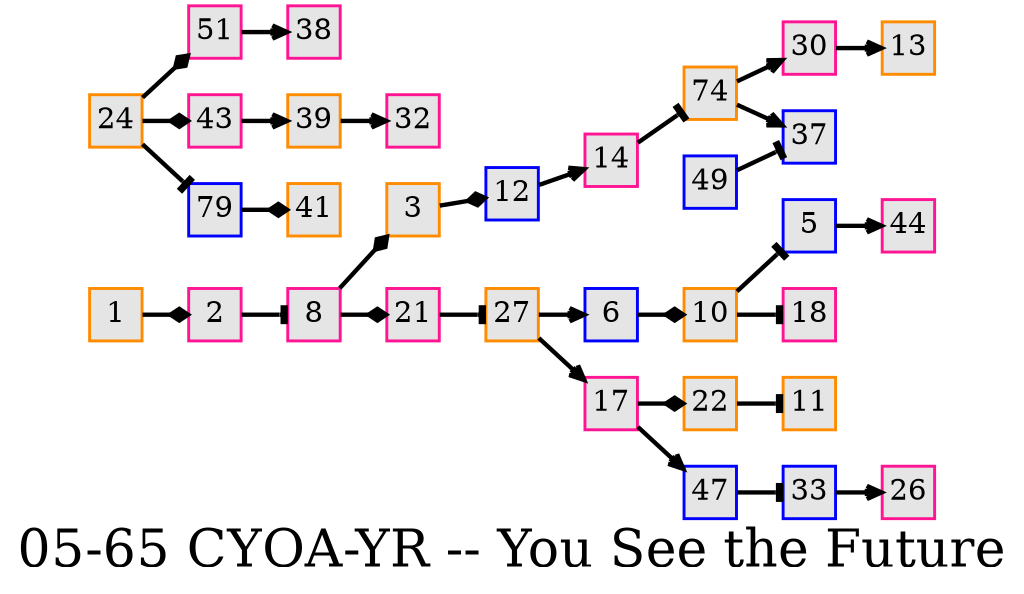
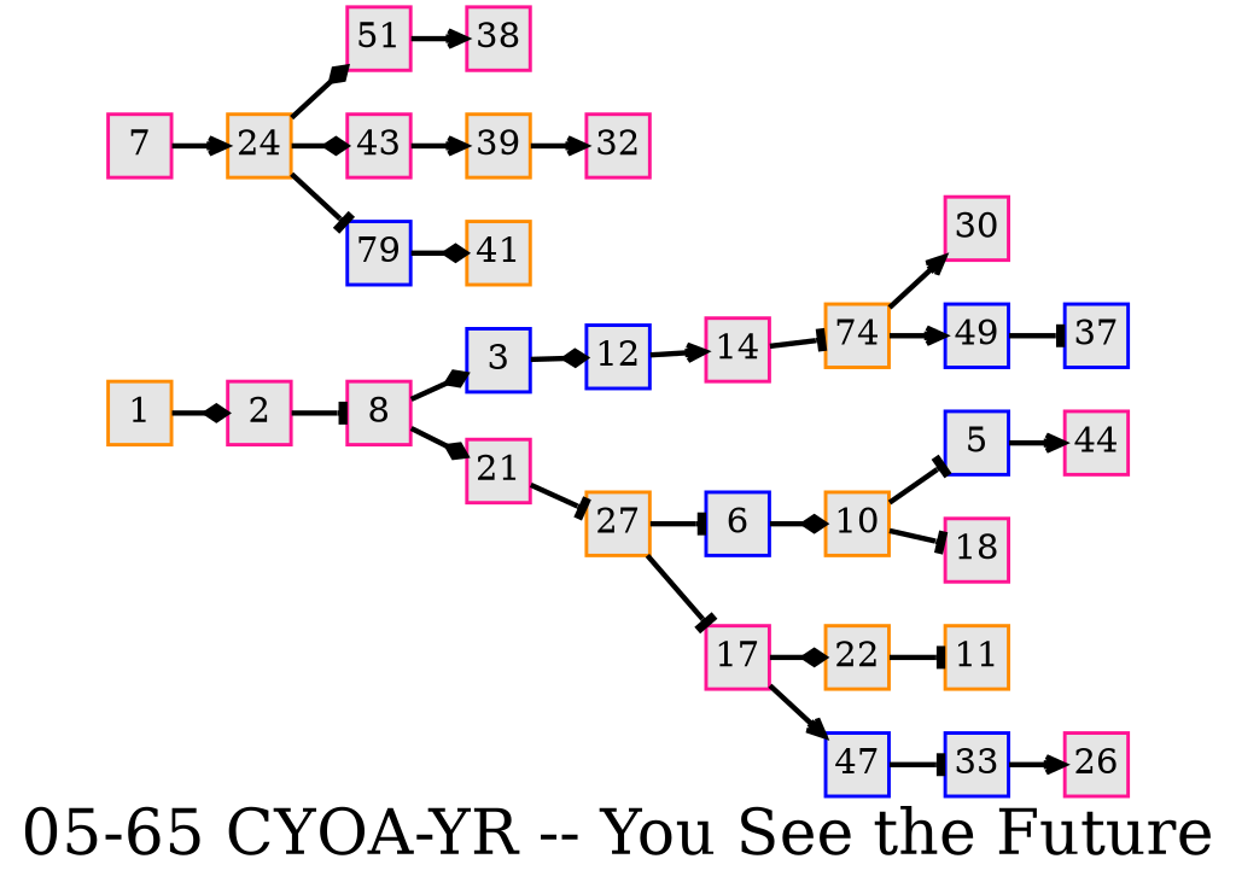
  digraph {
    fontsize=36
    label="05-65 CYOA-YR -- You See the Future"
    nodesep=0.35
    ordering=out
    rankdir=LR
    ranksep=0.45
    node [color=deeppink fillcolor=grey90 fixedsize=true fontsize=20 labelfloat=true margin="0,0" penwidth=2 regular=true shape=rect style=filled]
    edge [arrowhead=tee fontsize=12 labelfloat=true penwidth=3]
    1 [color=darkorange]
    2
    8
-   3 [color=darkorange]
+   3 [color=blue]
    21
    12 [color=blue]
    27 [color=darkorange]
    14
    n9 [color=darkorange label=74]
    5 [color=blue]
    44
    6 [color=blue]
    10 [color=darkorange]
    18
    24 [color=darkorange]
+   7
    51
    43
    n19 [color=blue label=79]
    38
    39 [color=darkorange]
    41 [color=darkorange]
    17
    30
    49 [color=blue]
-   13 [color=darkorange]
    37 [color=blue]
    22 [color=darkorange]
    47 [color=blue]
    11 [color=darkorange]
    33 [color=blue]
    26
    32
    1 -> 2 [arrowhead=diamond]
    2 -> 8
    8 -> 3 [arrowhead=diamond]
    8 -> 21 [arrowhead=diamond]
    3 -> 12 [arrowhead=diamond]
    21 -> 27
    12 -> 14 [arrowhead=vee]
-   27 -> 6 [arrowhead=vee]
-   27 -> 17 [arrowhead=vee]
+   27 -> 6
+   27 -> 17
    14 -> n9
    n9 -> 30 [arrowhead=vee]
-   n9 -> 37 [arrowhead=vee]
+   n9 -> 49 [arrowhead=vee]
    5 -> 44 [arrowhead=vee]
    6 -> 10 [arrowhead=diamond]
    10 -> 5
    10 -> 18
    24 -> 51 [arrowhead=diamond]
    24 -> 43 [arrowhead=diamond]
    24 -> n19
+   7 -> 24 [arrowhead=vee]
    51 -> 38 [arrowhead=vee]
    43 -> 39 [arrowhead=vee]
    n19 -> 41 [arrowhead=diamond]
    39 -> 32 [arrowhead=vee]
    17 -> 22 [arrowhead=diamond]
    17 -> 47 [arrowhead=vee]
-   30 -> 13 [arrowhead=vee]
    49 -> 37
    22 -> 11
    47 -> 33
    33 -> 26 [arrowhead=vee]
  }
